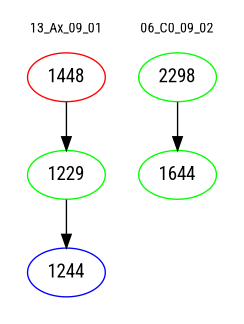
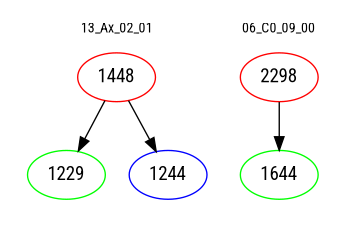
  digraph {
    fontname="Roboto Condensed"
    node [color=red fontname="Roboto Condensed"]
    edge [color=black fontname="Roboto Condensed"]
    n1 [label=1448]
    n2 [color=green label=1229]
    n3 [color=blue label=1244]
-   n4 [color=green label=2298]
+   n4 [label=2298]
    n5 [color=green label=1644]
    subgraph cluster_1 {
      color=white
      fontsize=10
-     label="13_Ax_09_01"
+     label="13_Ax_02_01"
      n1
      n2
      n3
    }
    subgraph cluster_2 {
      color=white
      fontsize=10
-     label="06_C0_09_02"
+     label="06_C0_09_00"
      n4
      n5
    }
    n1 -> n2
-   n2 -> n3
+   n1 -> n3
    n4 -> n5
  }
